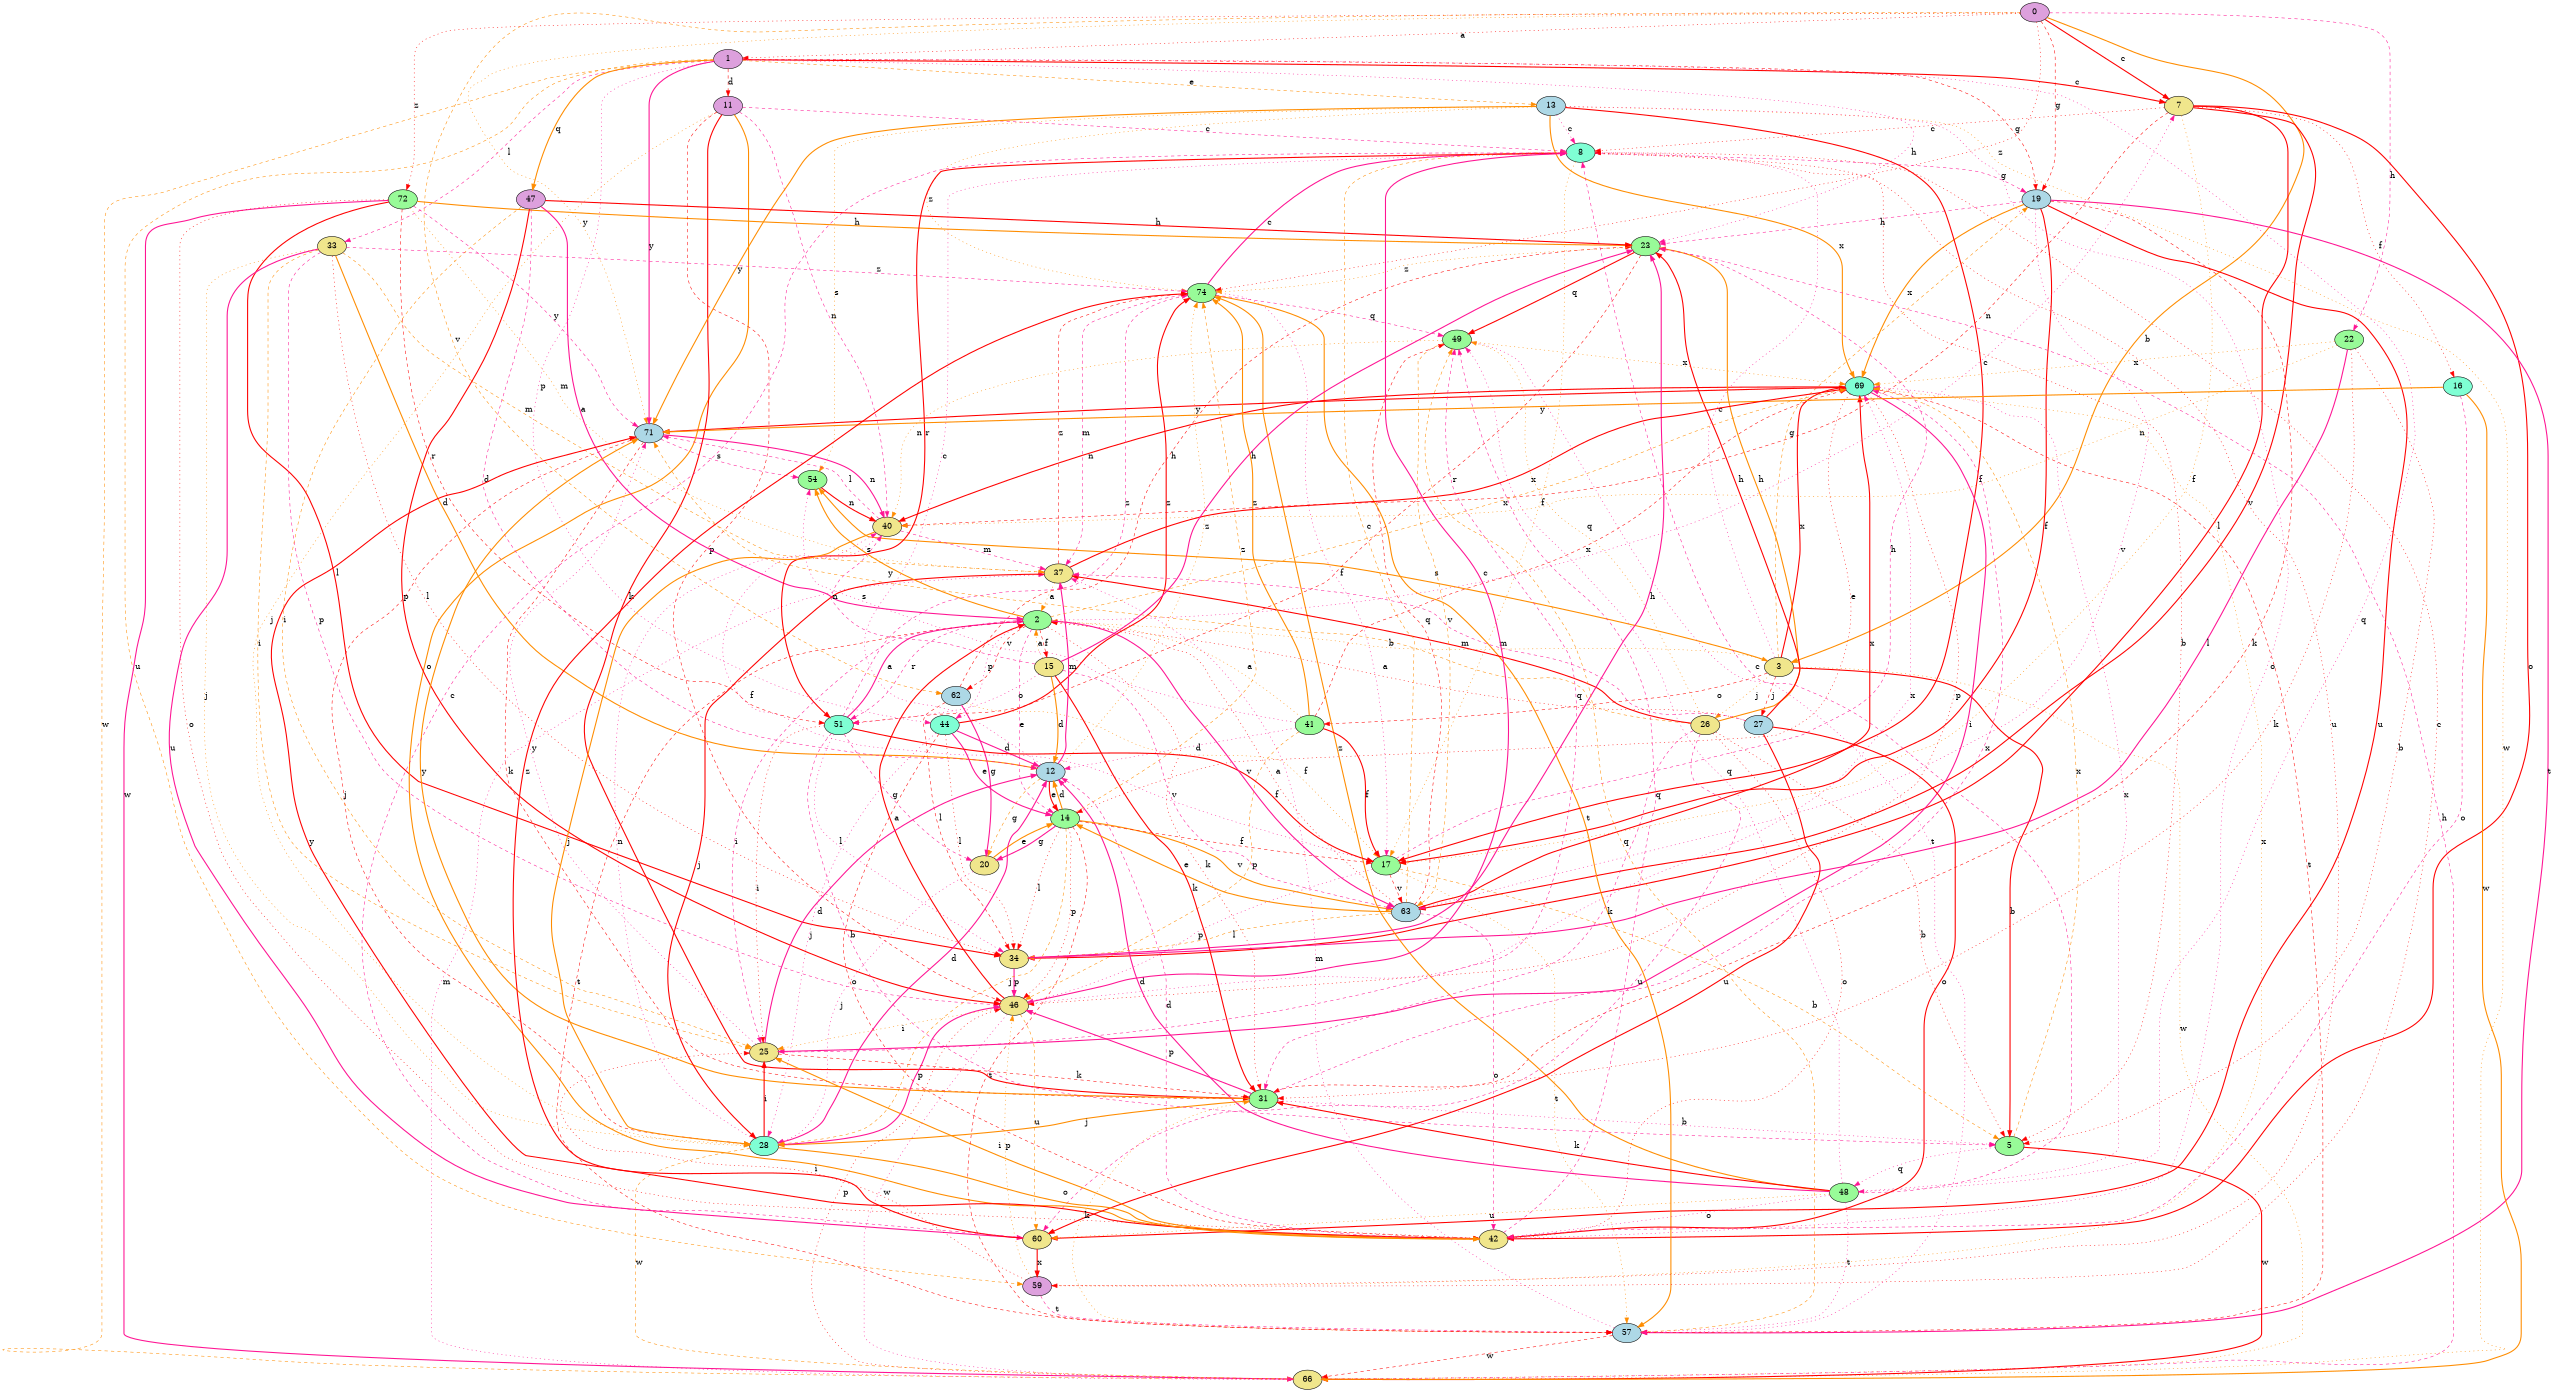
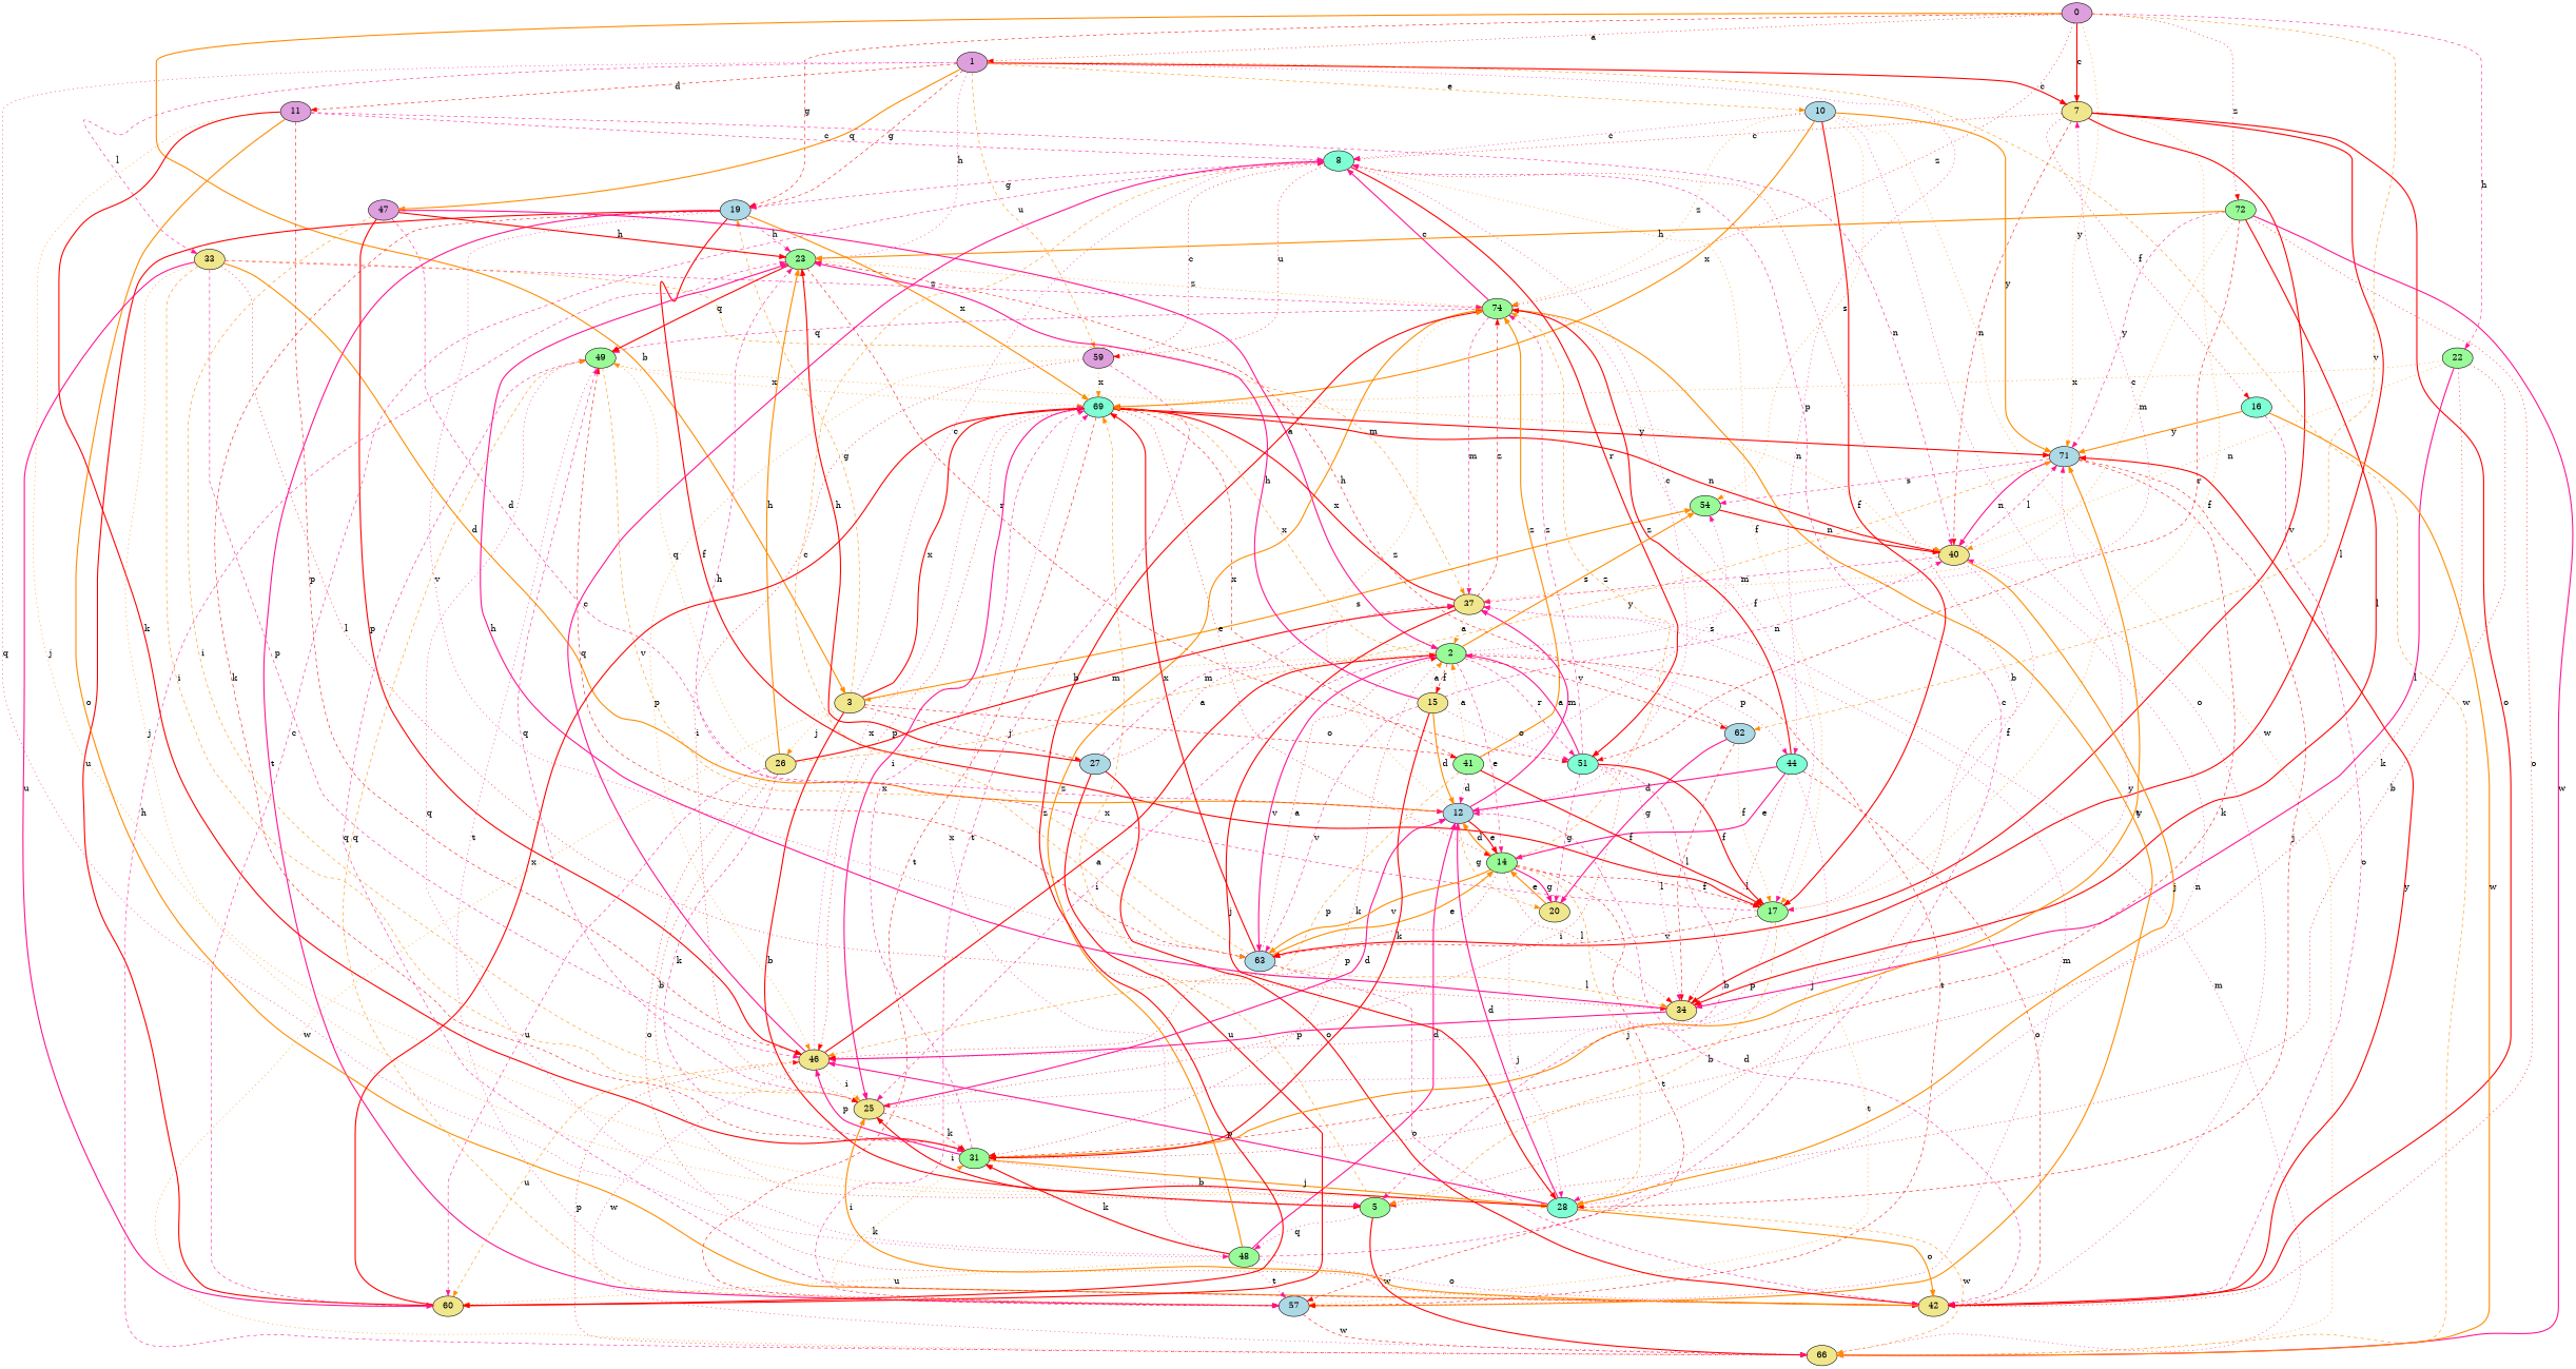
  strict digraph {
    node [fillcolor=khaki style=filled]
    edge [color=deeppink style=bold]
    0 [fillcolor=plum]
    1 [fillcolor=plum]
    3
    7
    19 [fillcolor=lightblue]
    22 [fillcolor=palegreen]
    62 [fillcolor=lightblue]
    71 [fillcolor=lightblue]
    72 [fillcolor=palegreen]
    74 [fillcolor=palegreen]
    11 [fillcolor=plum]
-   13 [fillcolor=lightblue]
+   13 [fillcolor=lightblue label=10]
    23 [fillcolor=palegreen]
    33
    44 [fillcolor=aquamarine]
    47 [fillcolor=plum]
    48 [fillcolor=palegreen]
    59 [fillcolor=plum]
    66
    54 [fillcolor=palegreen]
    69 [fillcolor=aquamarine]
    5 [fillcolor=palegreen]
    8 [fillcolor=aquamarine]
    26
    27 [fillcolor=lightblue]
    41 [fillcolor=palegreen]
    63 [fillcolor=lightblue]
    16 [fillcolor=aquamarine]
    17 [fillcolor=palegreen]
    34
    40
    42
    31 [fillcolor=palegreen]
    57 [fillcolor=lightblue]
    60
    20
    28 [fillcolor=aquamarine]
    51 [fillcolor=aquamarine]
    37
    49 [fillcolor=palegreen]
    46
    25
    12 [fillcolor=lightblue]
    14 [fillcolor=palegreen]
    2 [fillcolor=palegreen]
    15
    0 -> 1 [color=red label=a style=dotted]
    0 -> 3 [color=darkorange label=b]
    0 -> 7 [color=red label=c]
    0 -> 19 [color=red label=g style=dashed]
    0 -> 22 [label=h style=dashed]
    0 -> 62 [color=darkorange label=v style=dashed]
    0 -> 71 [color=darkorange label=y style=dotted]
    0 -> 72 [color=red label=z style=dotted]
    0 -> 74 [color=red label=z style=dotted]
    1 -> 7 [color=red label=c]
    1 -> 19 [color=red label=g style=dashed]
-   1 -> 71 [label=y]
    1 -> 11 [color=red label=d style=dashed]
    1 -> 13 [color=darkorange label=e style=dashed]
    1 -> 23 [label=h style=dotted]
    1 -> 33 [label=l style=dashed]
    1 -> 44 [label=p style=dotted]
    1 -> 47 [color=darkorange label=q]
    1 -> 48 [label=q style=dotted]
    1 -> 59 [color=darkorange label=u style=dashed]
    1 -> 66 [color=darkorange label=w style=dashed]
    3 -> 19 [color=darkorange label=g style=dashed]
    3 -> 66 [color=darkorange label=w style=dotted]
    3 -> 54 [color=darkorange label=s]
    3 -> 69 [color=red label=x]
    3 -> 5 [color=red label=b]
    3 -> 8 [label=c style=dotted]
    3 -> 26 [color=darkorange label=j style=dotted]
    3 -> 27 [color=red label=j style=dashed]
    3 -> 41 [color=red label=o style=dashed]
    7 -> 8 [color=red label=c style=dotted]
    7 -> 63 [color=red label=v]
    7 -> 16 [color=red label=f style=dotted]
    7 -> 17 [color=darkorange label=f style=dotted]
    7 -> 34 [color=red label=l]
    7 -> 40 [color=red label=n style=dashed]
    7 -> 42 [color=red label=o]
    19 -> 23 [label=h style=dashed]
    19 -> 69 [color=darkorange label=x]
    19 -> 63 [label=v style=dotted]
    19 -> 17 [color=red label=f]
    19 -> 31 [color=red label=k style=dashed]
    19 -> 57 [label=t]
    19 -> 60 [color=red label=u]
    22 -> 69 [color=darkorange label=x style=dotted]
    22 -> 5 [color=red label=b style=dotted]
    22 -> 34 [label=l]
    22 -> 40 [color=darkorange label=n style=dotted]
    22 -> 31 [color=red label=k style=dotted]
    62 -> 23 [color=red label=h style=dashed]
    62 -> 17 [color=darkorange label=f style=dotted]
    62 -> 34 [color=red label=l style=dashed]
    62 -> 20 [label=g]
    71 -> 54 [label=s style=dashed]
    71 -> 40 [label=n]
    71 -> 31 [color=red label=k style=dashed]
    71 -> 28 [color=red label=j style=dashed]
    72 -> 71 [label=y style=dashed]
    72 -> 23 [color=darkorange label=h]
    72 -> 66 [label=w]
    72 -> 34 [color=red label=l]
    72 -> 42 [color=red label=o style=dotted]
    72 -> 51 [color=red label=r style=dashed]
    72 -> 37 [color=darkorange label=m style=dotted]
    74 -> 8 [label=c]
    74 -> 17 [label=f style=dotted]
    74 -> 57 [color=darkorange label=t]
    74 -> 37 [label=m style=dashed]
    74 -> 49 [label=q style=dashed]
    11 -> 8 [label=c style=dashed]
    11 -> 40 [label=n style=dashed]
    11 -> 42 [color=darkorange label=o]
    11 -> 31 [color=red label=k]
    11 -> 28 [color=darkorange label=j style=dotted]
    11 -> 46 [color=red label=p style=dashed]
    13 -> 71 [color=darkorange label=y]
    13 -> 74 [color=darkorange label=z style=dotted]
    13 -> 66 [color=darkorange label=w style=dotted]
    13 -> 54 [color=darkorange label=s style=dotted]
    13 -> 69 [color=darkorange label=x]
    13 -> 8 [label=c style=dotted]
    13 -> 17 [color=red label=f]
    13 -> 42 [label=o style=dotted]
    23 -> 74 [color=darkorange label=z style=dotted]
    23 -> 51 [color=red label=r style=dashed]
    23 -> 49 [color=red label=q]
    33 -> 74 [label=z style=dashed]
    33 -> 34 [color=red label=l style=dotted]
    33 -> 60 [label=u]
    33 -> 28 [color=darkorange label=j style=dotted]
    33 -> 37 [color=darkorange label=m style=dashed]
    33 -> 46 [label=p style=dashed]
    33 -> 25 [color=darkorange label=i style=dashed]
    33 -> 12 [color=darkorange label=d]
    44 -> 74 [color=red label=z]
    44 -> 34 [color=red label=l style=dotted]
    44 -> 42 [color=red label=o style=dashed]
    44 -> 28 [label=j style=dotted]
    44 -> 12 [label=d]
    44 -> 14 [label=e]
    47 -> 23 [color=red label=h]
    47 -> 46 [color=red label=p]
    47 -> 25 [color=darkorange label=i style=dashed]
    47 -> 12 [label=d style=dashed]
    47 -> 2 [label=a]
    48 -> 74 [color=darkorange label=z]
    48 -> 69 [label=x style=dotted]
    48 -> 8 [label=c style=dashed]
    48 -> 42 [label=o style=dotted]
    48 -> 31 [color=red label=k]
    48 -> 57 [label=t style=dotted]
    48 -> 60 [color=darkorange label=u style=dotted]
    48 -> 49 [label=q style=dotted]
    48 -> 12 [label=d]
    59 -> 69 [color=darkorange label=x style=dotted]
    59 -> 8 [color=red label=c style=dotted]
    59 -> 57 [label=t style=dashed]
    59 -> 46 [color=darkorange label=p style=dotted]
    59 -> 25 [color=red label=i style=dotted]
    66 -> 23 [label=h style=dashed]
    66 -> 37 [label=m style=dotted]
    66 -> 46 [color=red label=p style=dotted]
    54 -> 40 [color=red label=n]
    69 -> 71 [color=red label=y]
    69 -> 40 [color=red label=n]
    69 -> 57 [color=red label=t style=dashed]
    69 -> 46 [color=red label=p style=dotted]
    69 -> 25 [label=i]
    69 -> 14 [color=red label=e style=dotted]
    5 -> 48 [label=q style=dotted]
    5 -> 66 [color=red label=w]
    5 -> 69 [color=darkorange label=x style=dashed]
    8 -> 19 [label=g style=dashed]
    8 -> 59 [color=red label=u style=dotted]
    8 -> 5 [color=red label=b style=dotted]
    8 -> 17 [color=darkorange label=f style=dotted]
    8 -> 51 [color=red label=r]
    26 -> 71 [color=darkorange label=y style=dashed]
    26 -> 23 [color=darkorange label=h]
    26 -> 5 [color=red label=b style=dotted]
    26 -> 42 [color=red label=o style=dotted]
    26 -> 31 [label=k style=dashed]
    26 -> 60 [label=u style=dashed]
    26 -> 37 [color=red label=m]
    26 -> 49 [color=darkorange label=q style=dotted]
    27 -> 23 [color=red label=h]
    27 -> 42 [color=red label=o]
    27 -> 60 [color=red label=u]
    27 -> 37 [label=m style=dashed]
    27 -> 2 [color=red label=a style=dotted]
    41 -> 74 [color=darkorange label=z]
    41 -> 54 [label=s style=dotted]
    41 -> 69 [color=red label=x style=dashed]
    41 -> 17 [color=red label=f]
    41 -> 46 [color=darkorange label=p style=dashed]
    41 -> 12 [label=d style=dotted]
    41 -> 2 [color=darkorange label=a style=dotted]
    63 -> 69 [color=red label=x]
    63 -> 8 [color=darkorange label=c style=dashed]
    63 -> 34 [color=darkorange label=l style=dashed]
    63 -> 42 [label=o style=dashed]
    63 -> 49 [color=red label=q style=dashed]
    63 -> 14 [color=darkorange label=e]
    63 -> 2 [color=red label=a style=dotted]
    16 -> 71 [color=darkorange label=y]
    16 -> 66 [color=darkorange label=w]
    16 -> 42 [label=o style=dashed]
    17 -> 23 [label=h style=dashed]
    17 -> 5 [color=darkorange label=b style=dashed]
    17 -> 63 [color=red label=v style=dashed]
    17 -> 57 [color=darkorange label=t style=dotted]
    17 -> 46 [label=p style=dotted]
    34 -> 23 [label=h]
    34 -> 46 [label=p]
    40 -> 71 [label=l style=dashed]
    40 -> 17 [label=f style=dotted]
    40 -> 28 [color=darkorange label=j]
    40 -> 37 [label=m style=dashed]
    42 -> 71 [color=red label=y]
    42 -> 49 [label=q style=dashed]
    42 -> 25 [color=darkorange label=i]
    42 -> 12 [label=d style=dashed]
    31 -> 71 [color=darkorange label=y]
    31 -> 69 [label=x style=dashed]
    31 -> 5 [label=b style=dotted]
    31 -> 28 [color=darkorange label=j]
    31 -> 46 [label=p]
    57 -> 66 [color=red label=w style=dashed]
    57 -> 31 [color=darkorange label=k style=dotted]
    57 -> 37 [label=m style=dotted]
    57 -> 49 [color=darkorange label=q style=dashed]
    60 -> 74 [color=red label=z]
-   60 -> 59 [color=red label=x]
+   60 -> 69 [color=red label=x]
    60 -> 8 [label=c style=dashed]
    20 -> 28 [label=j style=dotted]
    20 -> 14 [color=darkorange label=e]
    28 -> 66 [color=darkorange label=w style=dashed]
    28 -> 40 [label=n style=dotted]
    28 -> 42 [color=darkorange label=o]
    28 -> 46 [label=p]
    28 -> 25 [color=red label=i]
    28 -> 12 [label=d]
    51 -> 74 [label=z style=dashed]
    51 -> 5 [label=b style=dashed]
    51 -> 17 [color=red label=f]
    51 -> 34 [label=l style=dotted]
    51 -> 20 [label=g style=dashed]
    51 -> 25 [color=red label=i style=dotted]
    51 -> 2 [label=a]
    37 -> 74 [color=red label=z style=dashed]
    37 -> 69 [color=red label=x]
    37 -> 28 [color=red label=j]
    37 -> 2 [color=darkorange label=a style=dotted]
    49 -> 69 [color=darkorange label=x style=dotted]
    49 -> 63 [color=darkorange label=v style=dashed]
    49 -> 40 [color=darkorange label=n style=dotted]
    49 -> 57 [label=t style=dotted]
    46 -> 66 [label=w style=dotted]
    46 -> 69 [label=x style=dotted]
    46 -> 8 [label=c]
    46 -> 60 [color=darkorange label=u style=dashed]
    46 -> 25 [color=darkorange label=i style=dotted]
    46 -> 2 [color=red label=a]
    25 -> 71 [label=y style=dotted]
    25 -> 31 [color=red label=k style=dashed]
    25 -> 49 [label=q style=dashed]
    25 -> 12 [label=d]
    12 -> 74 [color=darkorange label=z style=dotted]
    12 -> 8 [label=c style=dotted]
    12 -> 20 [color=darkorange label=g style=dashed]
    12 -> 37 [label=m]
    12 -> 14 [color=red label=e]
    14 -> 74 [color=darkorange label=z style=dashed]
    14 -> 63 [color=darkorange label=v]
    14 -> 17 [color=red label=f style=dashed]
    14 -> 34 [color=red label=l style=dotted]
    14 -> 57 [color=red label=t style=dashed]
    14 -> 20 [label=g]
    14 -> 28 [color=darkorange label=j style=dashed]
    14 -> 46 [color=red label=p style=dotted]
    14 -> 12 [color=darkorange label=d]
    2 -> 3 [color=darkorange label=b style=dotted]
    2 -> 7 [label=c style=dotted]
    2 -> 62 [color=red label=v style=dashed]
    2 -> 44 [label=p style=dotted]
    2 -> 54 [color=darkorange label=s]
    2 -> 69 [color=darkorange label=x style=dashed]
    2 -> 63 [label=v]
    2 -> 31 [color=red label=k style=dotted]
    2 -> 57 [color=red label=t style=dashed]
    2 -> 51 [label=r style=dashed]
    2 -> 25 [label=i style=dashed]
    2 -> 14 [label=e style=dashed]
    2 -> 15 [color=red label=f style=dashed]
    15 -> 23 [label=h]
    15 -> 63 [label=v style=dashed]
    15 -> 40 [label=n style=dashed]
    15 -> 31 [color=red label=k]
    15 -> 51 [label=o style=dotted]
    15 -> 12 [color=darkorange label=d]
    15 -> 2 [color=darkorange label=a style=dotted]
  }
